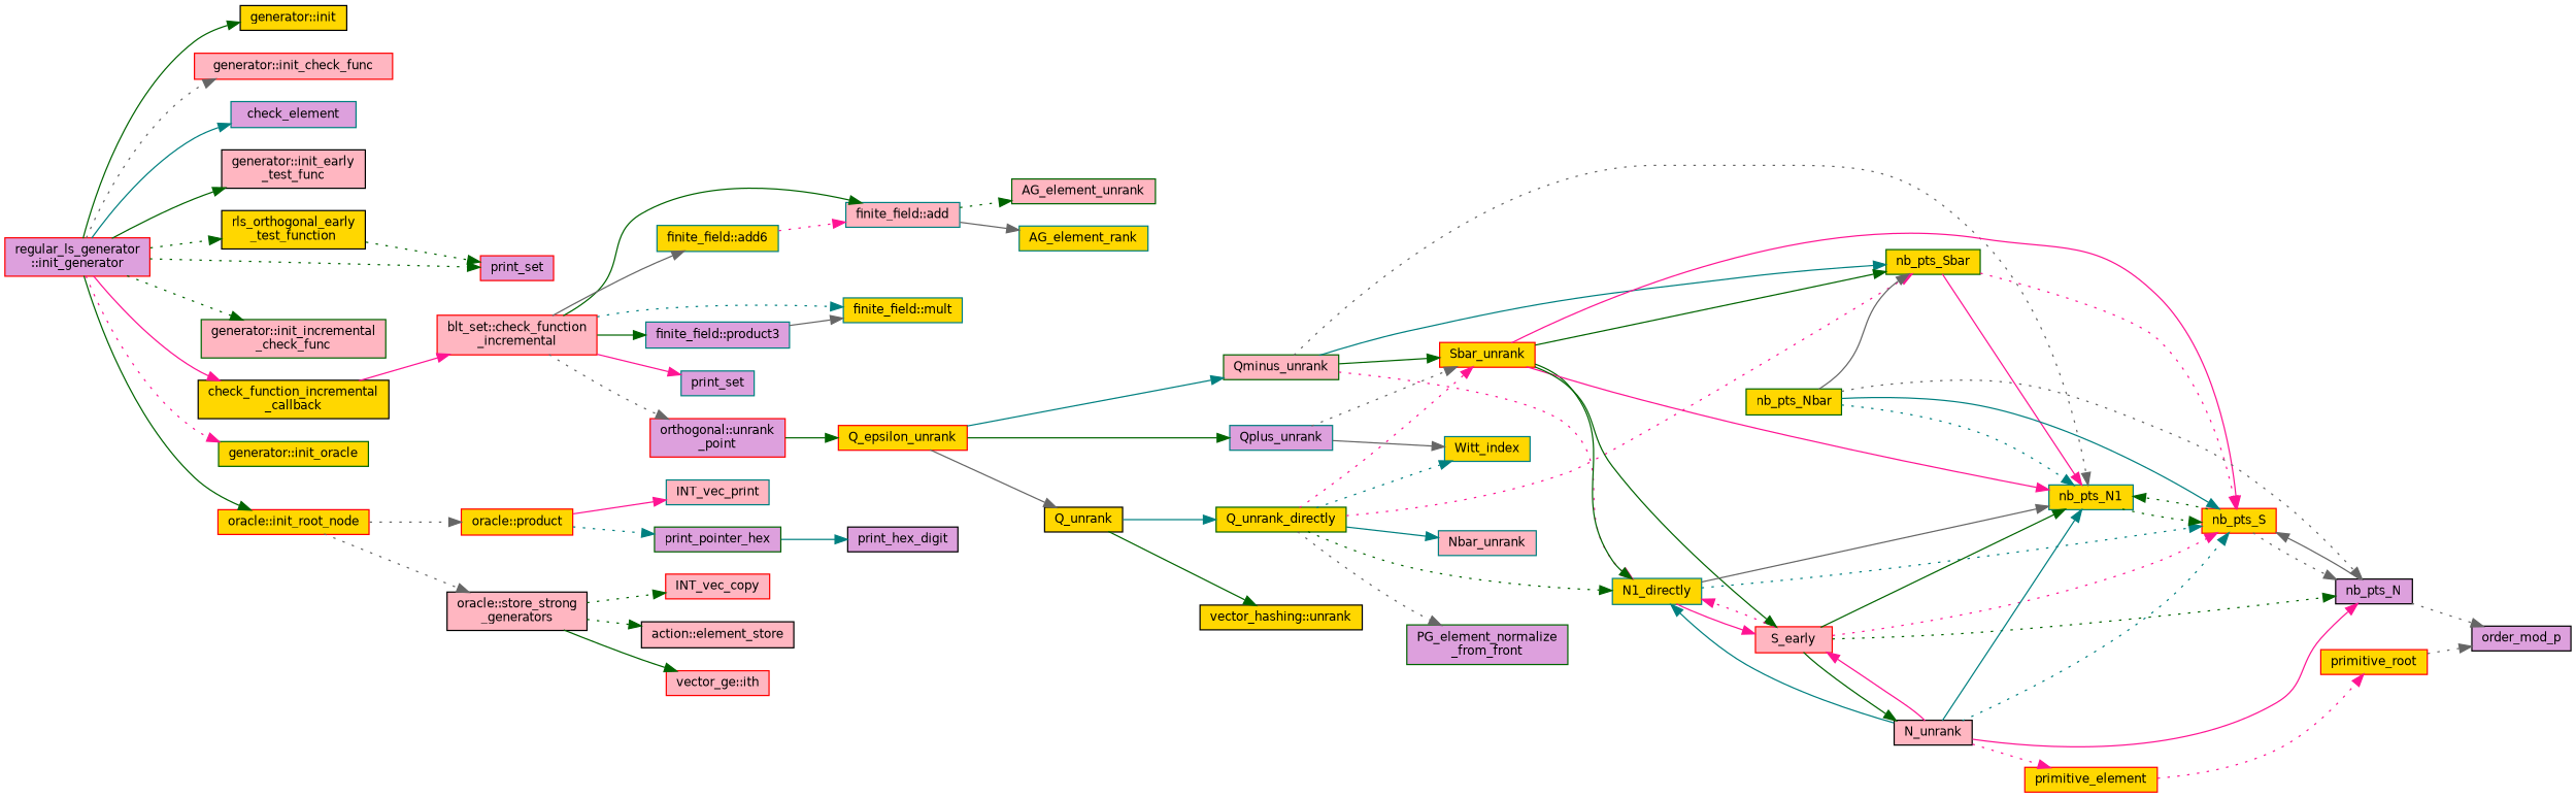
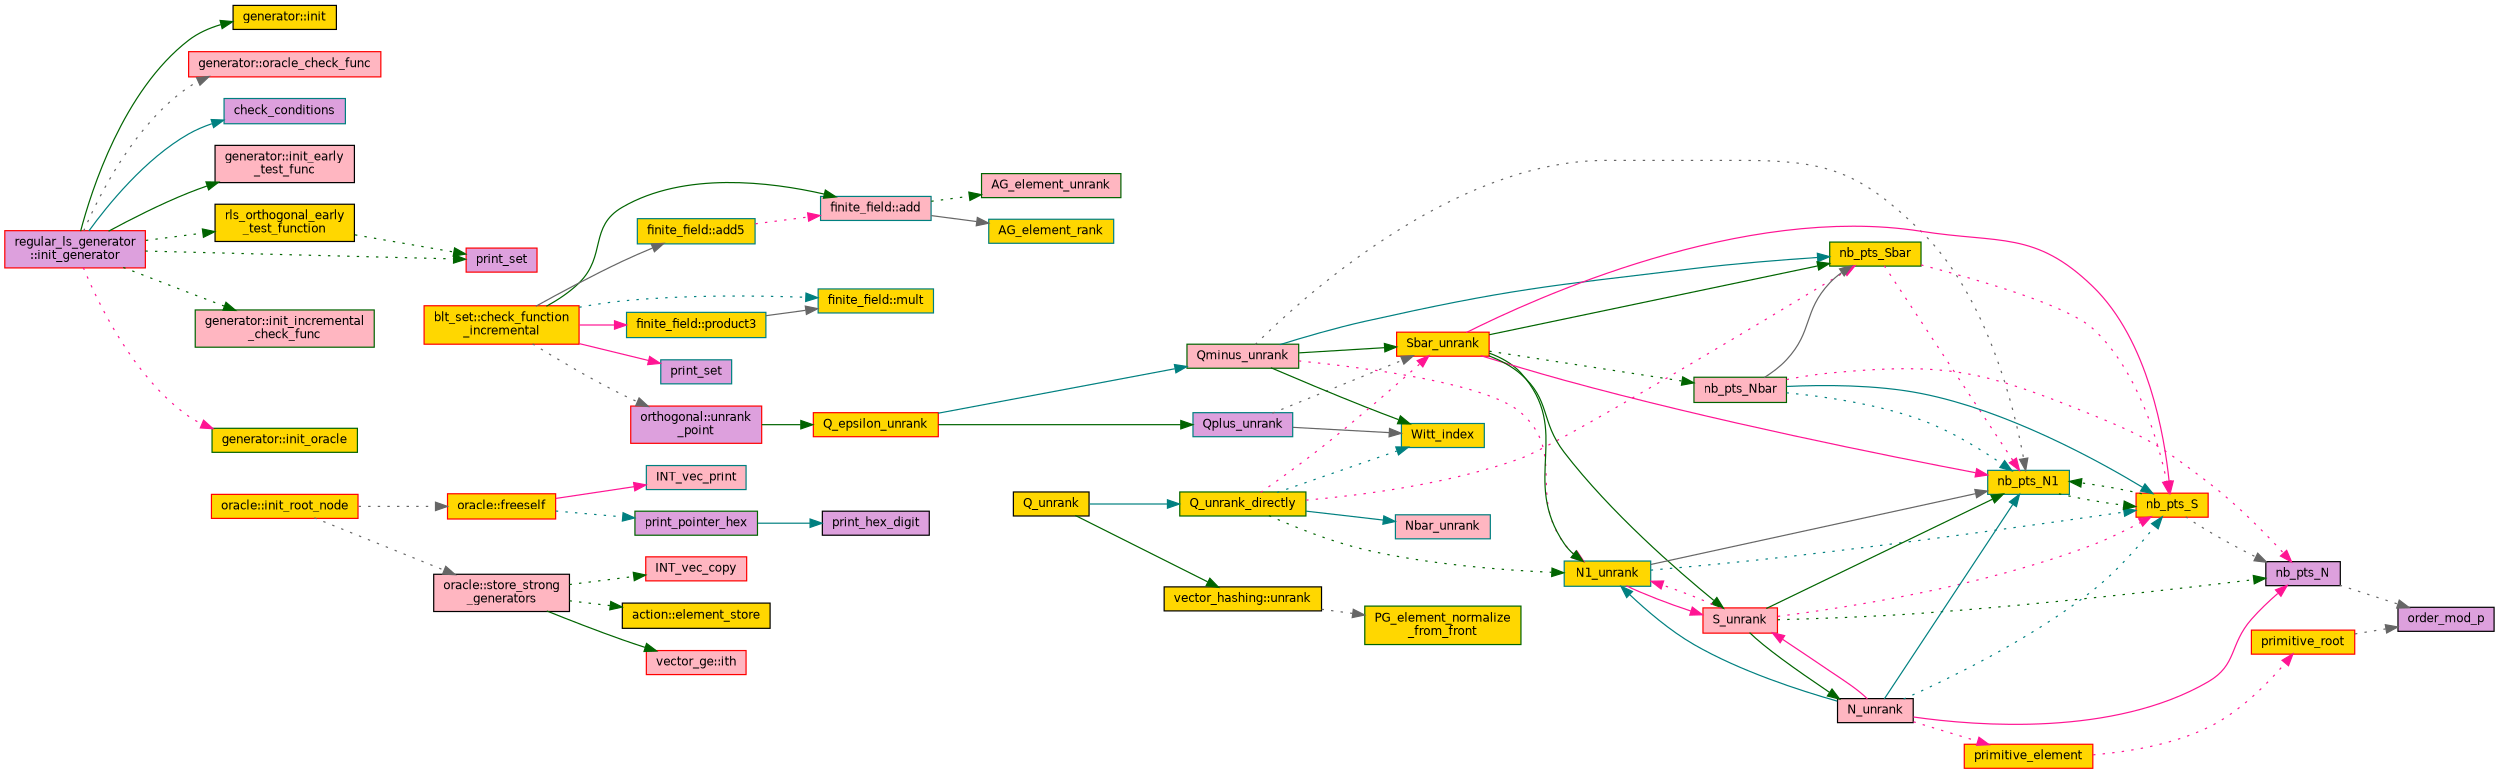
  digraph {
    rankdir=LR
    node [color=red fillcolor=gold fontname=Helvetica fontsize=10 shape=record style=filled]
    edge [color=darkgreen fontname=Helvetica fontsize=10 labelfontname=Helvetica labelfontsize=10 style=solid]
    n1 [fillcolor=plum fontcolor=black height=0.2 label="regular_ls_generator\l::init_generator" width=0.4]
    n2 [color=black height=0.2 label="generator::init" width=0.4]
-   n3 [fillcolor=lightpink height=0.2 label="generator::init_check_func" width=0.4]
-   n4 [color=teal fillcolor=plum height=0.2 label=check_element width=0.4]
+   n3 [fillcolor=lightpink height=0.2 label="generator::oracle_check_func" width=0.4]
+   n4 [color=teal fillcolor=plum height=0.2 label=check_conditions width=0.4]
    n5 [color=black fillcolor=lightpink height=0.2 label="generator::init_early\l_test_func" width=0.4]
    n6 [color=black height=0.2 label="rls_orthogonal_early\l_test_function" width=0.4]
    n7 [fillcolor=plum height=0.2 label=print_set width=0.4]
    n8 [color=darkgreen fillcolor=lightpink height=0.2 label="generator::init_incremental\l_check_func" width=0.4]
-   n9 [color=black height=0.2 label="check_function_incremental\l_callback" width=0.4]
    n10 [color=darkgreen height=0.2 label="generator::init_oracle" width=0.4]
    n11 [height=0.2 label="oracle::init_root_node" width=0.4]
-   n12 [fillcolor=lightpink height=0.2 label="blt_set::check_function\l_incremental" width=0.4]
-   n13 [height=0.2 label="oracle::product" width=0.4]
+   n12 [height=0.2 label="blt_set::check_function\l_incremental" width=0.4]
+   n13 [height=0.2 label="oracle::freeself" width=0.4]
    n14 [color=black fillcolor=lightpink height=0.2 label="oracle::store_strong\l_generators" width=0.4]
    n15 [color=teal fillcolor=plum height=0.2 label=print_set width=0.4]
    n16 [fillcolor=plum height=0.2 label="orthogonal::unrank\l_point" width=0.4]
    n17 [color=teal fillcolor=lightpink height=0.2 label="finite_field::add" width=0.4]
    n18 [color=teal height=0.2 label="finite_field::mult" width=0.4]
-   n19 [color=teal height=0.2 label="finite_field::add6" width=0.4]
-   n20 [color=teal fillcolor=plum height=0.2 label="finite_field::product3" width=0.4]
+   n19 [color=teal height=0.2 label="finite_field::add5" width=0.4]
+   n20 [color=teal height=0.2 label="finite_field::product3" width=0.4]
    n21 [height=0.2 label=Q_epsilon_unrank width=0.4]
    n22 [color=darkgreen fillcolor=lightpink height=0.2 label=AG_element_unrank width=0.4]
    n23 [color=teal height=0.2 label=AG_element_rank width=0.4]
    n24 [color=black height=0.2 label=Q_unrank width=0.4]
    n25 [color=teal fillcolor=plum height=0.2 label=Qplus_unrank width=0.4]
    n26 [color=darkgreen fillcolor=lightpink height=0.2 label=Qminus_unrank width=0.4]
    n27 [color=black height=0.2 label="vector_hashing::unrank" width=0.4]
    n28 [color=darkgreen height=0.2 label=Q_unrank_directly width=0.4]
    n29 [color=teal height=0.2 label=Witt_index width=0.4]
    n30 [height=0.2 label=Sbar_unrank width=0.4]
    n31 [color=darkgreen height=0.2 label=nb_pts_Sbar width=0.4]
-   n32 [color=teal height=0.2 label=N1_directly width=0.4]
+   n32 [color=teal height=0.2 label=N1_unrank width=0.4]
    n33 [color=teal height=0.2 label=nb_pts_N1 width=0.4]
-   n34 [color=darkgreen fillcolor=plum height=0.2 label="PG_element_normalize\l_from_front" width=0.4]
+   n34 [color=darkgreen height=0.2 label="PG_element_normalize\l_from_front" width=0.4]
    n35 [color=teal fillcolor=lightpink height=0.2 label=Nbar_unrank width=0.4]
    n36 [height=0.2 label=nb_pts_S width=0.4]
-   n37 [color=darkgreen height=0.2 label=nb_pts_Nbar width=0.4]
-   n38 [fillcolor=lightpink height=0.2 label=S_early width=0.4]
+   n37 [color=darkgreen fillcolor=lightpink height=0.2 label=nb_pts_Nbar width=0.4]
+   n38 [fillcolor=lightpink height=0.2 label=S_unrank width=0.4]
    n39 [color=black fillcolor=plum height=0.2 label=nb_pts_N width=0.4]
    n40 [color=black fillcolor=plum height=0.2 label=order_mod_p width=0.4]
    n41 [color=black fillcolor=lightpink height=0.2 label=N_unrank width=0.4]
    n42 [height=0.2 label=primitive_element width=0.4]
    n43 [height=0.2 label=primitive_root width=0.4]
    n44 [color=teal fillcolor=lightpink height=0.2 label=INT_vec_print width=0.4]
    n45 [color=darkgreen fillcolor=plum height=0.2 label=print_pointer_hex width=0.4]
-   n46 [color=black fillcolor=lightpink height=0.2 label="action::element_store" width=0.4]
+   n46 [color=black height=0.2 label="action::element_store" width=0.4]
    n47 [fillcolor=lightpink height=0.2 label="vector_ge::ith" width=0.4]
    n48 [fillcolor=lightpink height=0.2 label=INT_vec_copy width=0.4]
    n49 [color=black fillcolor=plum height=0.2 label=print_hex_digit width=0.4]
    n1 -> n2
    n1 -> n3 [color=gray40 style=dotted]
    n1 -> n4 [color=teal]
    n1 -> n5
    n1 -> n6 [style=dotted]
    n1 -> n7 [style=dotted]
    n1 -> n8 [style=dotted]
-   n1 -> n9 [color=deeppink]
    n1 -> n10 [color=deeppink style=dotted]
-   n1 -> n11
    n6 -> n7 [style=dotted]
-   n9 -> n12 [color=deeppink]
    n11 -> n13 [color=gray40 style=dotted]
    n11 -> n14 [color=gray40 style=dotted]
    n12 -> n15 [color=deeppink]
    n12 -> n16 [color=gray40 style=dotted]
    n12 -> n17
    n12 -> n18 [color=teal style=dotted]
    n12 -> n19 [color=gray40]
-   n12 -> n20
+   n12 -> n20 [color=deeppink]
    n13 -> n44 [color=deeppink]
    n13 -> n45 [color=teal style=dotted]
    n14 -> n46 [style=dotted]
    n14 -> n47
    n14 -> n48 [style=dotted]
    n16 -> n21
    n17 -> n22 [style=dotted]
    n17 -> n23 [color=gray40]
    n19 -> n17 [color=deeppink style=dotted]
    n20 -> n18 [color=gray40]
-   n21 -> n24 [color=gray40]
    n21 -> n25
    n21 -> n26 [color=teal]
    n24 -> n27
    n24 -> n28 [color=teal]
    n25 -> n29 [color=gray40]
    n25 -> n30 [color=gray40 style=dotted]
+   n26 -> n29
    n26 -> n30
    n26 -> n31 [color=teal]
    n26 -> n32 [color=deeppink style=dotted]
    n26 -> n33 [color=gray40 style=dotted]
    n28 -> n29 [color=teal style=dotted]
    n28 -> n30 [color=deeppink style=dotted]
    n28 -> n31 [color=deeppink style=dotted]
    n28 -> n32 [style=dotted]
-   n28 -> n34 [color=gray40 style=dotted]
+   n27 -> n34 [color=gray40 style=dotted]
    n28 -> n35 [color=teal]
    n30 -> n31
    n30 -> n32
    n30 -> n33 [color=deeppink]
    n30 -> n36 [color=deeppink]
+   n30 -> n37 [style=dotted]
    n30 -> n38
-   n31 -> n33 [color=deeppink]
+   n31 -> n33 [color=deeppink style=dotted]
    n31 -> n36 [color=deeppink style=dotted]
    n32 -> n33 [color=gray40]
    n32 -> n36 [color=teal style=dotted]
    n32 -> n38 [color=deeppink]
    n33 -> n36 [style=dotted]
    n36 -> n33 [style=dotted]
    n36 -> n39 [color=gray40 style=dotted]
    n37 -> n31 [color=gray40]
    n37 -> n33 [color=teal style=dotted]
    n37 -> n36 [color=teal]
-   n37 -> n39 [color=gray40 style=dotted]
+   n37 -> n39 [color=deeppink style=dotted]
    n38 -> n32 [color=deeppink style=dotted]
    n38 -> n33
    n38 -> n36 [color=deeppink style=dotted]
    n38 -> n39 [style=dotted]
    n38 -> n41
-   n39 -> n36 [color=gray40]
    n39 -> n40 [color=gray40 style=dotted]
    n41 -> n32 [color=teal]
    n41 -> n33 [color=teal]
    n41 -> n36 [color=teal style=dotted]
    n41 -> n38 [color=deeppink]
    n41 -> n39 [color=deeppink]
    n41 -> n42 [color=deeppink style=dotted]
    n42 -> n43 [color=deeppink style=dotted]
    n43 -> n40 [color=gray40 style=dotted]
    n45 -> n49 [color=teal]
  }
